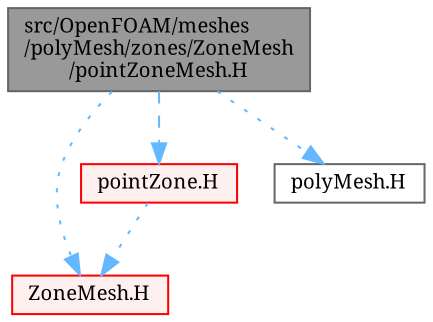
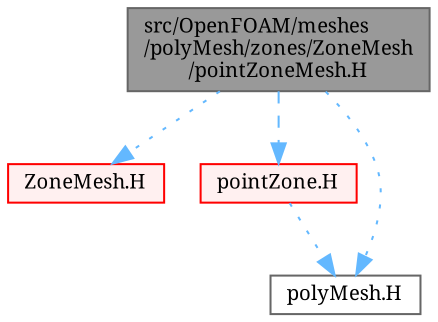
  digraph {
    fontname="Noto Serif"
    node [color=red fillcolor="#FFF0F0" fontname="Noto Serif" fontsize=10 shape=box style=filled]
    edge [color=steelblue1 fontname="Noto Serif" fontsize=10 labelfontname=Helvetica labelfontsize=10 style=dotted]
    n1 [color=gray40 fillcolor=grey60 fontcolor=black height=0.2 label="src/OpenFOAM/meshes\l/polyMesh/zones/ZoneMesh\l/pointZoneMesh.H" width=0.4]
    n2 [height=0.2 label="ZoneMesh.H" width=0.4]
    n3 [height=0.2 label="pointZone.H" width=0.4]
    n4 [color=grey40 fillcolor=white height=0.2 label="polyMesh.H" width=0.4]
    n1 -> n2
    n1 -> n3 [style=dashed]
    n1 -> n4
-   n3 -> n2
+   n3 -> n4
  }
